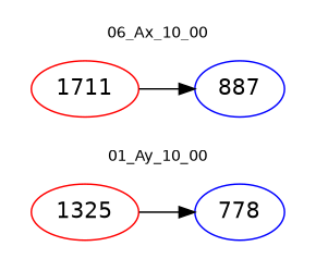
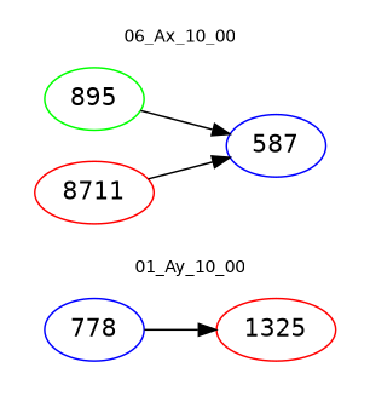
  digraph {
    fontname="DejaVu Sans"
    rankdir=LR
    node [color=blue fontname="DejaVu Sans"]
    edge [color=black fontname="DejaVu Sans"]
    n1 [label=778]
    n2 [color=red label=1325]
-   n4 [label=887]
-   n5 [color=red label=1711]
+   n3 [color=green label=895]
+   n4 [label=587]
+   n5 [color=red label=8711]
    subgraph cluster_1 {
      color=white
      fontsize=10
      label="01_Ay_10_00"
      n1
      n2
    }
    subgraph cluster_2 {
      color=white
      fontsize=10
      label="06_Ax_10_00"
+     n3
      n4
      n5
    }
-   n2 -> n1
+   n1 -> n2
+   n3 -> n4
    n5 -> n4
  }
